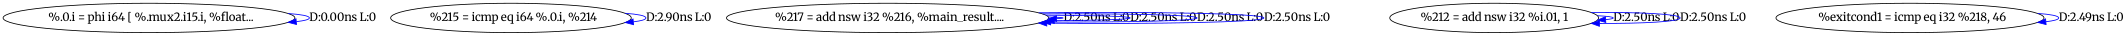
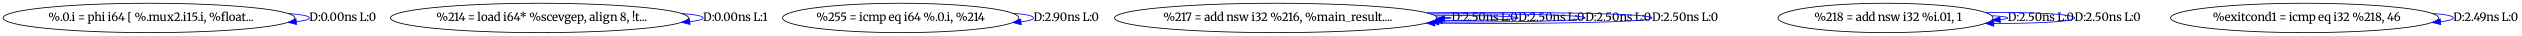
  digraph {
    fontname=Merriweather
    node [fontname=Merriweather]
    edge [color=blue fontname=Merriweather]
    n1 [label="  %.0.i = phi i64 [ %.mux2.i15.i, %float..."]
-   n3 [label="  %215 = icmp eq i64 %.0.i, %214"]
+   n2 [label="  %214 = load i64* %scevgep, align 8, !t..."]
+   n3 [label="%255 = icmp eq i64 %.0.i, %214"]
    n4 [label="  %217 = add nsw i32 %216, %main_result...."]
-   n5 [label="%212 = add nsw i32 %i.01, 1"]
+   n5 [label="  %218 = add nsw i32 %i.01, 1"]
    n6 [label="  %exitcond1 = icmp eq i32 %218, 46"]
    n1 -> n1 [label="D:0.00ns L:0"]
+   n2 -> n2 [label="D:0.00ns L:1"]
    n3 -> n3 [label="D:2.90ns L:0"]
    n4 -> n4 [label="D:2.50ns L:0"]
    n4 -> n4 [label="D:2.50ns L:0"]
    n4 -> n4 [label="D:2.50ns L:0"]
    n4 -> n4 [label="D:2.50ns L:0"]
    n5 -> n5 [label="D:2.50ns L:0"]
    n5 -> n5 [label="D:2.50ns L:0"]
    n6 -> n6 [label="D:2.49ns L:0"]
  }
